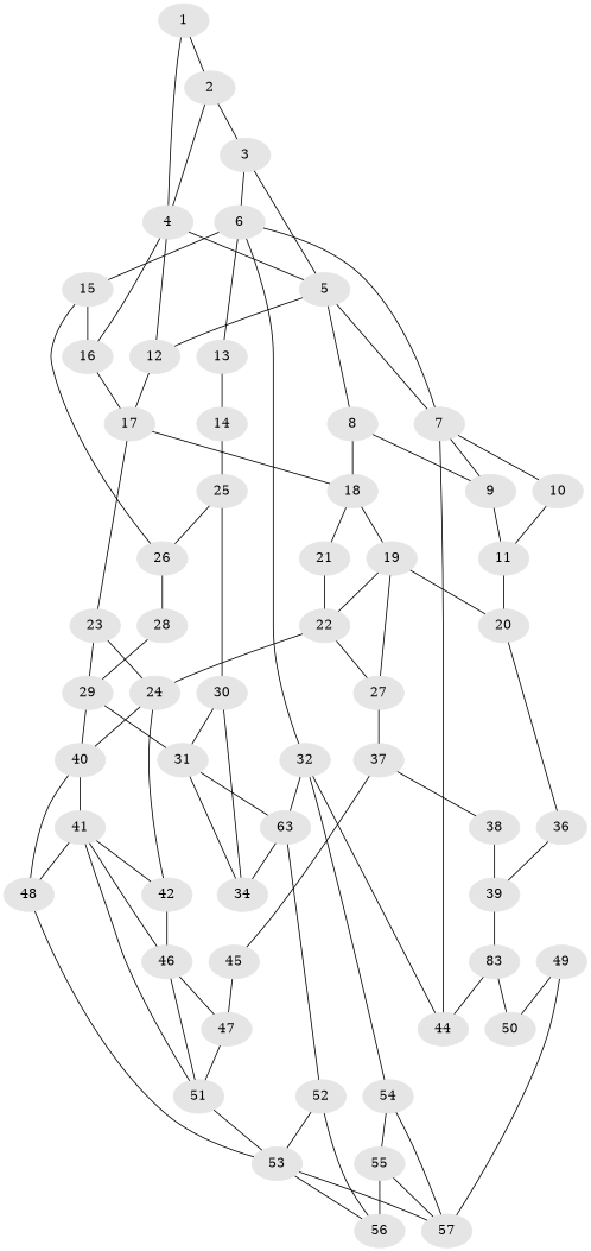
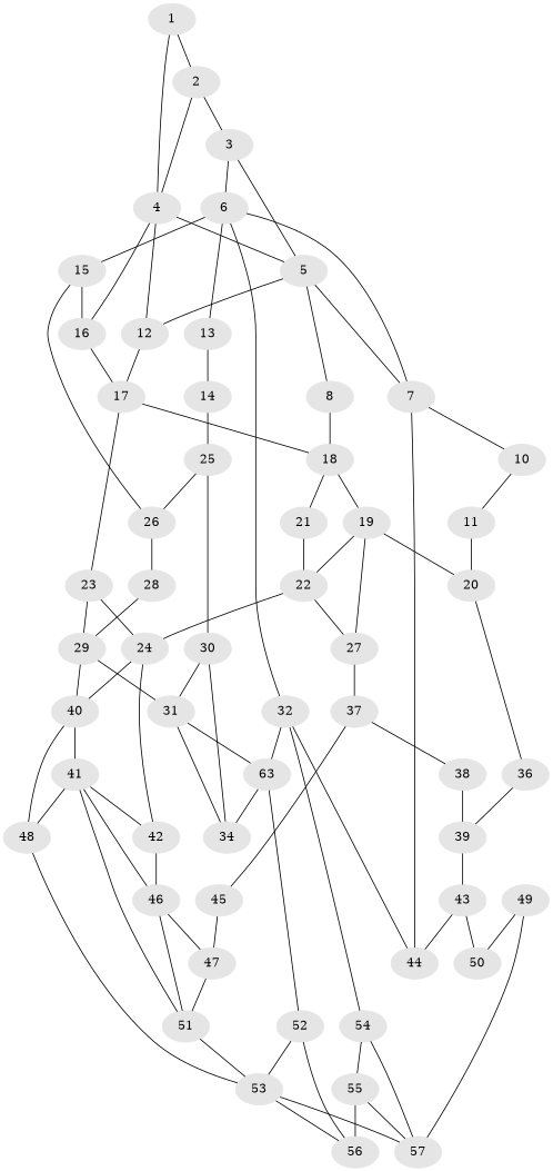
  graph {
    node [color=gray90 style=filled]
    edge [weight=1.0]
    1
    2
    4
    3
    5
    12
    16
    6
    7
    8
    13
    32
    15
    17
-   9
    10
    44
    18
    14
    n20 [label=63]
    54
    11
    19
    21
    20
    36
    23
    25
    26
    30
    28
    24
    29
    22
    27
    37
    39
    40
    42
    31
    41
    48
    46
    34
    38
    45
    52
    57
    55
    53
    56
-   43 [label=83]
+   43
    47
    50
    51
    49
    1 -- 2
    1 -- 4
    2 -- 4
    2 -- 3
    4 -- 5
    4 -- 12
    4 -- 16 [weight=2.0]
    3 -- 5
    3 -- 6
    5 -- 12 [weight=2.0]
    5 -- 7
    5 -- 8
    12 -- 17
    16 -- 17
    6 -- 7
    6 -- 13
    6 -- 32
    6 -- 15 [weight=2.0]
-   7 -- 9
    7 -- 10
    7 -- 44
-   8 -- 9 [weight=2.0]
    8 -- 18 [weight=2.0]
    13 -- 14 [weight=2.0]
    32 -- 44
    32 -- n20
    32 -- 54
    15 -- 16 [weight=2.0]
    15 -- 26
    17 -- 18
    17 -- 23
-   9 -- 11 [weight=2.0]
    10 -- 11 [weight=2.0]
    18 -- 19
    18 -- 21
    14 -- 25 [weight=2.0]
    n20 -- 34 [weight=3.0]
    n20 -- 52
    54 -- 57
    54 -- 55
    11 -- 20 [weight=2.0]
    19 -- 20
    19 -- 22
    19 -- 27
    21 -- 22 [weight=2.0]
    20 -- 36
    36 -- 39 [weight=2.0]
    23 -- 24 [weight=2.0]
    23 -- 29
    25 -- 26
    25 -- 30 [weight=2.0]
    26 -- 28 [weight=2.0]
    30 -- 31
    30 -- 34 [weight=2.0]
    28 -- 29 [weight=2.0]
    24 -- 40
    24 -- 42
    29 -- 40
    29 -- 31 [weight=2.0]
    22 -- 24
    22 -- 27
    27 -- 37
    37 -- 38
    37 -- 45
    39 -- 43 [weight=2.0]
    40 -- 41
    40 -- 48
    42 -- 46
    31 -- n20
    31 -- 34
    41 -- 42
    41 -- 48
    41 -- 46
    41 -- 51
    48 -- 53
    46 -- 47
    46 -- 51
    38 -- 39 [weight=2.0]
    45 -- 47 [weight=2.0]
    52 -- 53
    52 -- 56
    55 -- 57
    55 -- 56 [weight=4.0]
    53 -- 57
    53 -- 56
    43 -- 44 [weight=2.0]
    43 -- 50 [weight=2.0]
    47 -- 51
    51 -- 53
    49 -- 57 [weight=2.0]
    49 -- 50 [weight=2.0]
  }
